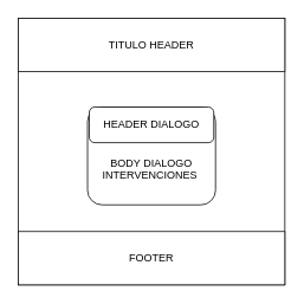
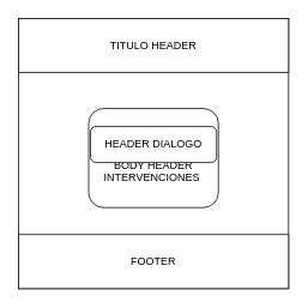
  <mxCell id="0" />
  <mxCell id="1" parent="0" />
  <mxCell id="2" value="" style="whiteSpace=wrap;html=1;aspect=fixed;" vertex="1" parent="1"><mxGeometry x="20" y="20" width="300" height="300" as="geometry" /></mxCell>
  <mxCell id="3" value="TITULO HEADER" style="rounded=0;whiteSpace=wrap;html=1;" vertex="1" parent="1"><mxGeometry x="20" y="20" width="300" height="60" as="geometry" /></mxCell>
  <mxCell id="4" value="FOOTER" style="rounded=0;whiteSpace=wrap;html=1;" vertex="1" parent="1"><mxGeometry x="20" y="260" width="300" height="60" as="geometry" /></mxCell>
- <mxCell id="5" value="&lt;br&gt;&lt;br&gt;BODY DIALOGO&lt;br&gt;INTERVENCIONES&amp;nbsp;" style="rounded=1;whiteSpace=wrap;html=1;" vertex="1" parent="1"><mxGeometry x="98" y="120" width="144" height="110" as="geometry" /></mxCell>
- <mxCell id="6" value="HEADER DIALOGO" style="rounded=1;whiteSpace=wrap;html=1;" vertex="1" parent="1"><mxGeometry x="100" y="120" width="140" height="40" as="geometry" /></mxCell>
+ <mxCell id="5" value="&lt;br&gt;&lt;br&gt;BODY HEADER&lt;br&gt;INTERVENCIONES&amp;nbsp;" style="rounded=1;whiteSpace=wrap;html=1;" vertex="1" parent="1"><mxGeometry x="98" y="120" width="144" height="110" as="geometry" /></mxCell>
+ <mxCell id="6" value="HEADER DIALOGO" style="rounded=1;whiteSpace=wrap;html=1;" vertex="1" parent="1"><mxGeometry x="100" y="140" width="140" height="40" as="geometry" /></mxCell>
